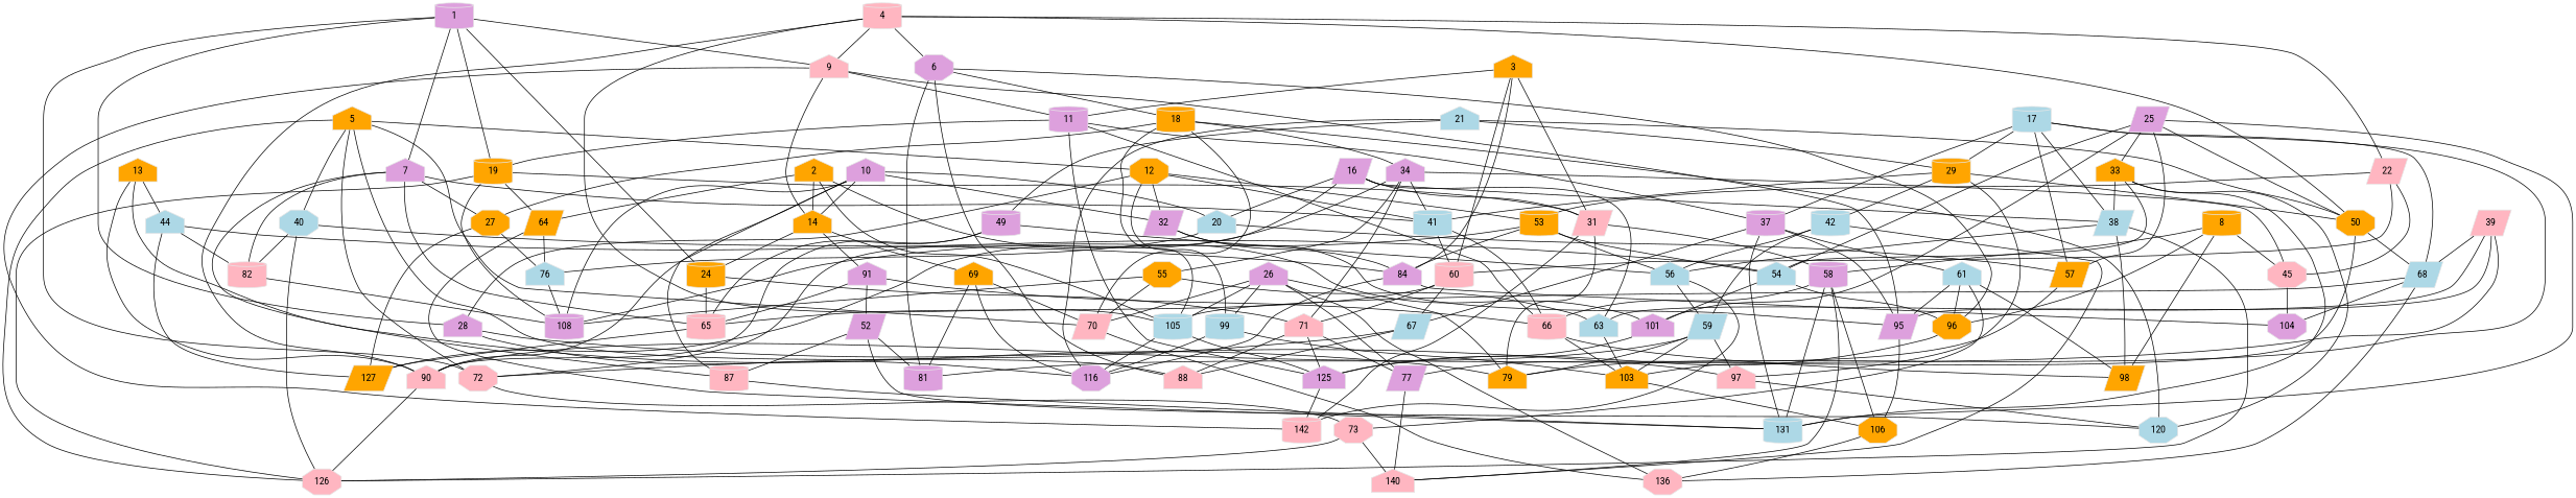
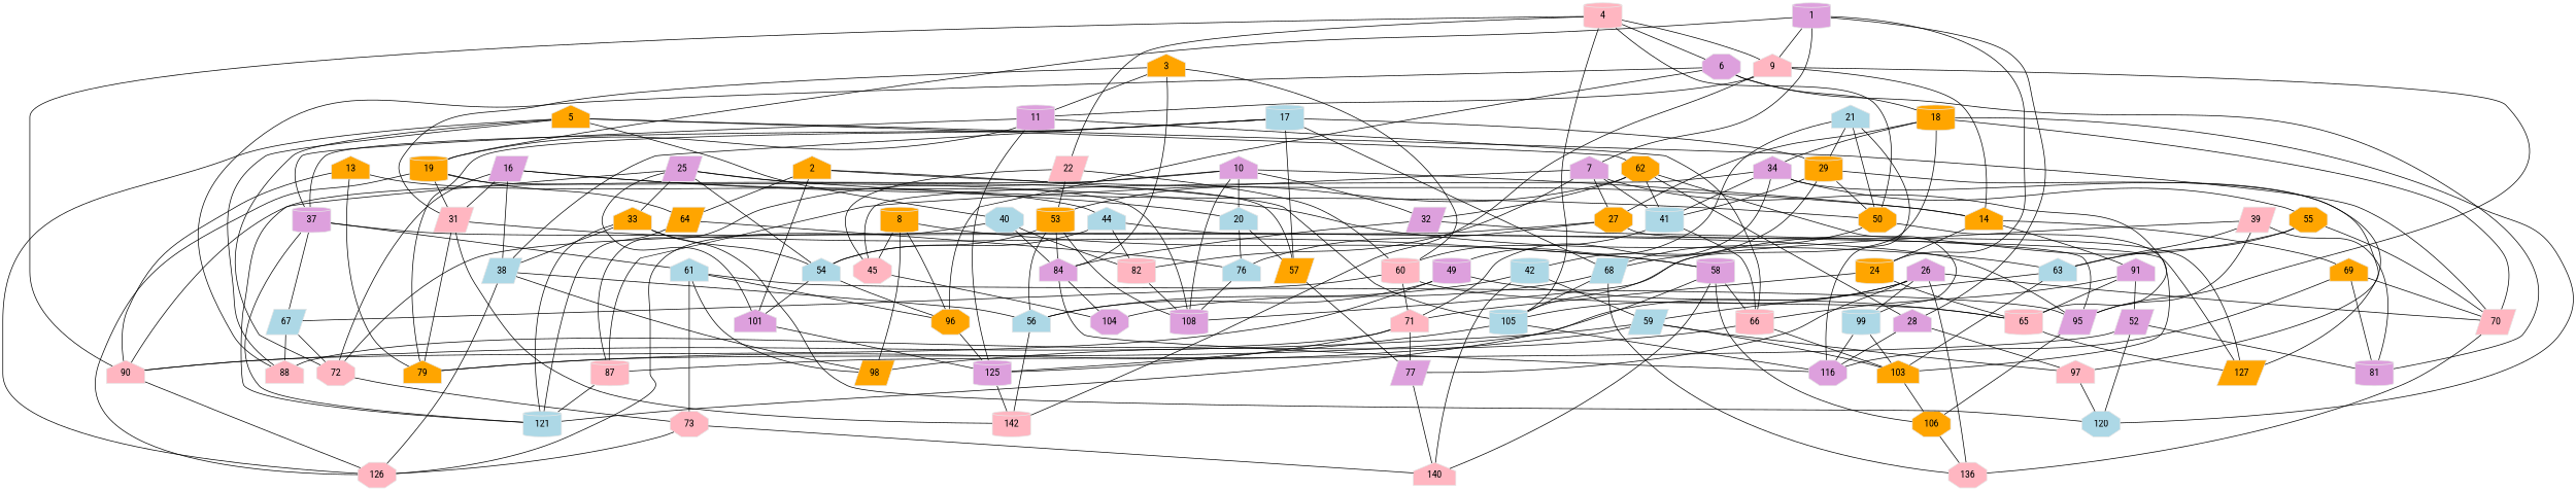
  graph {
    fontname="Roboto Condensed"
    node [color=gray90 fillcolor=plum fontname="Roboto Condensed" shape=house style=filled]
    edge [fontname="Roboto Condensed"]
    1 [shape=cylinder super="+94"]
    7 [super="+75"]
    9 [fillcolor=lightpink super="+83"]
    19 [fillcolor=orange shape=cylinder super="+36"]
    24 [fillcolor=orange shape=cylinder]
    28 [super="+107"]
    72 [fillcolor=lightpink shape=octagon super="+89"]
    27 [fillcolor=orange shape=octagon]
    41 [fillcolor=lightblue shape=cylinder super="+143"]
    65 [fillcolor=lightpink shape=cylinder super="+131"]
    82 [fillcolor=lightpink shape=cylinder]
    87 [fillcolor=lightpink shape=cylinder]
    14 [fillcolor=orange super="+92"]
    11 [shape=cylinder super="+139"]
    95 [shape=parallelogram super="+111"]
    142 [fillcolor=lightpink shape=cylinder]
    64 [fillcolor=orange shape=parallelogram]
    31 [fillcolor=lightpink shape=parallelogram super="+74"]
    126 [fillcolor=lightpink shape=octagon super="+129"]
    108 [shape=cylinder super="+124"]
    71 [fillcolor=lightpink super="+122"]
    116 [shape=octagon super="+141"]
    97 [fillcolor=lightpink]
    73 [fillcolor=lightpink shape=octagon]
    n25 [label=91]
    69 [fillcolor=orange]
    2 [fillcolor=orange]
    101
    105 [fillcolor=lightblue shape=cylinder super="+113"]
    76 [fillcolor=lightblue]
-   121 [fillcolor=lightblue shape=cylinder super="+135" label=131]
-   125 [super="+130"]
+   121 [fillcolor=lightblue shape=cylinder super="+135"]
+   125 [shape=cylinder super="+130"]
    37 [shape=cylinder super="+46"]
    66 [fillcolor=lightpink shape=cylinder super="+86"]
    3 [fillcolor=orange]
    60 [fillcolor=lightpink shape=cylinder super="+93"]
    84 [super="+110"]
    58 [shape=cylinder super="+133"]
    79 [fillcolor=orange super="+85"]
    67 [fillcolor=lightblue shape=parallelogram]
    104 [shape=octagon]
    4 [fillcolor=lightpink shape=cylinder super="+35"]
    6 [shape=octagon super="+15"]
    22 [fillcolor=lightpink shape=parallelogram]
    50 [fillcolor=orange shape=octagon super="+134"]
    90 [fillcolor=lightpink super="+102"]
    88 [fillcolor=lightpink]
    18 [fillcolor=orange shape=cylinder super="+123"]
    81 [shape=cylinder]
    96 [fillcolor=orange shape=octagon super="+137"]
    45 [fillcolor=lightpink shape=octagon]
    53 [fillcolor=orange shape=cylinder super="+128"]
    68 [fillcolor=lightblue shape=parallelogram super="+117"]
    103 [fillcolor=orange super="+112"]
    5 [fillcolor=orange super="+30"]
-   12 [fillcolor=orange shape=octagon super="+132"]
+   12 [fillcolor=orange shape=octagon super="+132" label=62]
    40 [fillcolor=lightblue shape=octagon]
    70 [fillcolor=lightpink shape=parallelogram super="+119"]
    32 [shape=parallelogram]
    99 [fillcolor=lightblue shape=cylinder]
    136 [fillcolor=lightpink shape=octagon]
    34 [super="+114"]
    120 [fillcolor=lightblue shape=octagon]
    127 [fillcolor=orange shape=parallelogram]
    8 [fillcolor=orange shape=cylinder]
    98 [fillcolor=orange shape=parallelogram]
    140 [fillcolor=lightpink]
    106 [fillcolor=orange shape=octagon]
    10 [super="+43"]
    20 [fillcolor=lightblue]
    57 [fillcolor=orange shape=parallelogram]
    61 [fillcolor=lightblue super="+91"]
    54 [fillcolor=lightblue super="+78"]
    56 [fillcolor=lightblue super="+118"]
    33 [fillcolor=orange super="+62"]
    38 [fillcolor=lightblue shape=parallelogram super="+115"]
    13 [fillcolor=orange]
    44 [fillcolor=lightblue]
    52 [shape=parallelogram]
    16 [shape=parallelogram super="+48"]
    63 [fillcolor=lightblue]
    17 [fillcolor=lightblue shape=cylinder super="+138"]
    29 [fillcolor=orange shape=cylinder super="+100"]
    42 [fillcolor=lightblue shape=cylinder]
    77 [shape=parallelogram]
    55 [fillcolor=orange shape=octagon]
    21 [fillcolor=lightblue]
    49 [shape=cylinder]
    25 [shape=parallelogram super="+47"]
    26 [super="+80"]
    59 [fillcolor=lightblue shape=parallelogram super="+109"]
    39 [fillcolor=lightpink shape=parallelogram]
    1 -- 7
    1 -- 9
    1 -- 19
    1 -- 24
    1 -- 28
-   1 -- 72
+   27 -- 72
    7 -- 27
    7 -- 41
    7 -- 65
    7 -- 82
    7 -- 87
    9 -- 14
    9 -- 11
    9 -- 95
    9 -- 142
    19 -- 64
    19 -- 31
    19 -- 126
    19 -- 108
    24 -- 65
    24 -- 71
    28 -- 116
    28 -- 97
    72 -- 73
    27 -- 76
    27 -- 127
    41 -- 66
    41 -- 60
    65 -- 127
    82 -- 108
    87 -- 121
    14 -- 24
    14 -- n25
    14 -- 69
    11 -- 19
    11 -- 125
    11 -- 37
    11 -- 66
    95 -- 106
    64 -- 76
    64 -- 121
    31 -- 142
    31 -- 58
    31 -- 79
    71 -- 125
    71 -- 88
    71 -- 77
    97 -- 120
    73 -- 126
    73 -- 140
    n25 -- 65
    n25 -- 66
    n25 -- 52
    69 -- 116
    69 -- 81
    69 -- 70
    2 -- 14
    2 -- 64
    2 -- 101
    2 -- 105
    101 -- 125
    105 -- 116
    105 -- 125
    76 -- 108
    125 -- 142
    37 -- 95
    37 -- 121
    37 -- 67
    37 -- 61
    66 -- 103
    66 -- 98
    3 -- 11
    3 -- 31
    3 -- 60
    3 -- 84
    60 -- 65
    60 -- 71
    60 -- 67
    84 -- 116
    84 -- 104
    58 -- 121
    58 -- 66
    58 -- 140
    58 -- 106
    67 -- 72
    67 -- 88
    4 -- 9
    4 -- 105
    4 -- 6
    4 -- 22
    4 -- 50
    4 -- 90
    6 -- 88
    6 -- 18
    6 -- 81
    6 -- 96
    22 -- 60
    22 -- 45
    22 -- 53
    50 -- 68
    50 -- 103
    90 -- 126
    18 -- 27
    18 -- 105
    18 -- 70
    18 -- 34
    18 -- 120
    96 -- 125
    45 -- 104
    53 -- 108
    53 -- 84
    53 -- 54
    53 -- 56
    68 -- 105
    68 -- 104
    68 -- 136
    103 -- 106
    5 -- 72
    5 -- 126
    5 -- 88
    5 -- 12
    5 -- 40
    5 -- 70
    12 -- 28
    12 -- 41
    12 -- 53
    12 -- 32
    12 -- 99
    40 -- 82
    40 -- 126
    40 -- 84
    70 -- 136
    32 -- 95
    32 -- 84
    99 -- 116
    99 -- 103
    34 -- 41
    34 -- 71
    34 -- 45
    34 -- 127
    34 -- 55
    8 -- 58
    8 -- 96
    8 -- 45
    8 -- 98
    106 -- 136
    10 -- 87
    10 -- 14
    10 -- 108
    10 -- 90
    10 -- 32
    10 -- 20
    20 -- 76
    20 -- 57
    57 -- 77
    61 -- 95
    61 -- 73
    61 -- 96 [weight=2]
    61 -- 98
    54 -- 101
    54 -- 96
    56 -- 142
-   56 -- 59
+   63 -- 59
    33 -- 121
    33 -- 120
    33 -- 54
    33 -- 38
    38 -- 126
    38 -- 98
    38 -- 56
    13 -- 79
    13 -- 90
    13 -- 44
    44 -- 82
    44 -- 127
    44 -- 54
    52 -- 87
    52 -- 81
    52 -- 120
    16 -- 72 [weight=2]
    16 -- 31
    16 -- 20
    16 -- 38
    16 -- 63
    63 -- 103
    17 -- 37
    17 -- 79
    17 -- 68
    17 -- 57
    17 -- 38
    17 -- 29
    29 -- 41
    29 -- 97
    29 -- 50
    29 -- 42
    42 -- 140
    42 -- 56
    42 -- 59
    77 -- 140
    55 -- 108
    55 -- 70
    55 -- 63
    21 -- 116
    21 -- 50
    21 -- 29
    21 -- 49
    49 -- 65
    49 -- 90
    49 -- 56
    25 -- 101
    25 -- 121
    25 -- 50
    25 -- 57
    25 -- 54
    25 -- 33
    26 -- 105
    26 -- 79
    26 -- 70
    26 -- 99
    26 -- 136
    26 -- 77
    59 -- 97
    59 -- 79
    59 -- 90
    59 -- 103
    39 -- 95
    39 -- 81
    39 -- 68
    39 -- 63
  }
